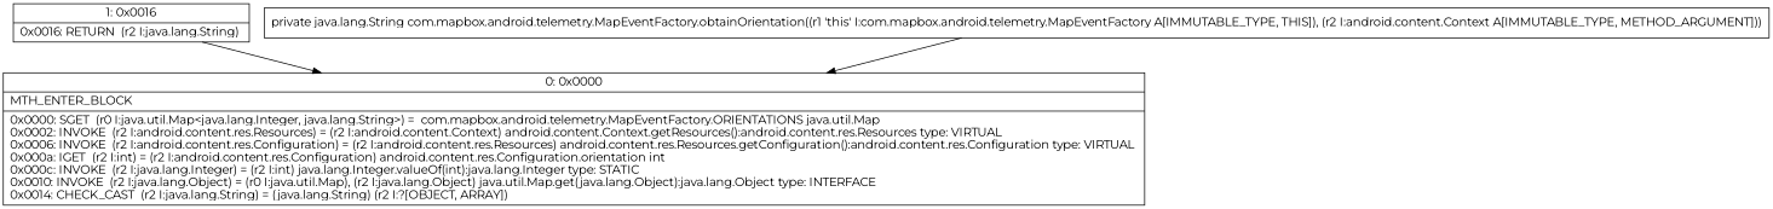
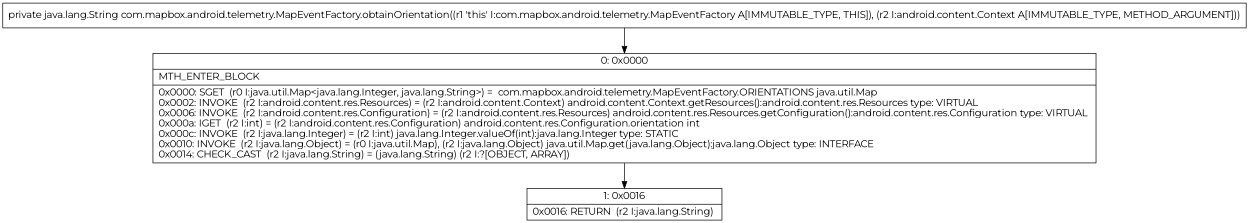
  digraph {
    fontname=Montserrat
    node [shape=record fontname=Montserrat]
    edge [fontname=Montserrat]
    n1 [label="{0\:\ 0x0000|MTH_ENTER_BLOCK\l|0x0000: SGET  (r0 I:java.util.Map\<java.lang.Integer, java.lang.String\>) =  com.mapbox.android.telemetry.MapEventFactory.ORIENTATIONS java.util.Map \l0x0002: INVOKE  (r2 I:android.content.res.Resources) = (r2 I:android.content.Context) android.content.Context.getResources():android.content.res.Resources type: VIRTUAL \l0x0006: INVOKE  (r2 I:android.content.res.Configuration) = (r2 I:android.content.res.Resources) android.content.res.Resources.getConfiguration():android.content.res.Configuration type: VIRTUAL \l0x000a: IGET  (r2 I:int) = (r2 I:android.content.res.Configuration) android.content.res.Configuration.orientation int \l0x000c: INVOKE  (r2 I:java.lang.Integer) = (r2 I:int) java.lang.Integer.valueOf(int):java.lang.Integer type: STATIC \l0x0010: INVOKE  (r2 I:java.lang.Object) = (r0 I:java.util.Map), (r2 I:java.lang.Object) java.util.Map.get(java.lang.Object):java.lang.Object type: INTERFACE \l0x0014: CHECK_CAST  (r2 I:java.lang.String) = (java.lang.String) (r2 I:?[OBJECT, ARRAY]) \l}"]
    n2 [label="{1\:\ 0x0016|0x0016: RETURN  (r2 I:java.lang.String) \l}"]
    n3 [label="{private java.lang.String com.mapbox.android.telemetry.MapEventFactory.obtainOrientation((r1 'this' I:com.mapbox.android.telemetry.MapEventFactory A[IMMUTABLE_TYPE, THIS]), (r2 I:android.content.Context A[IMMUTABLE_TYPE, METHOD_ARGUMENT])) }"]
-   n2 -> n1
+   n1 -> n2
    n3 -> n1
  }
